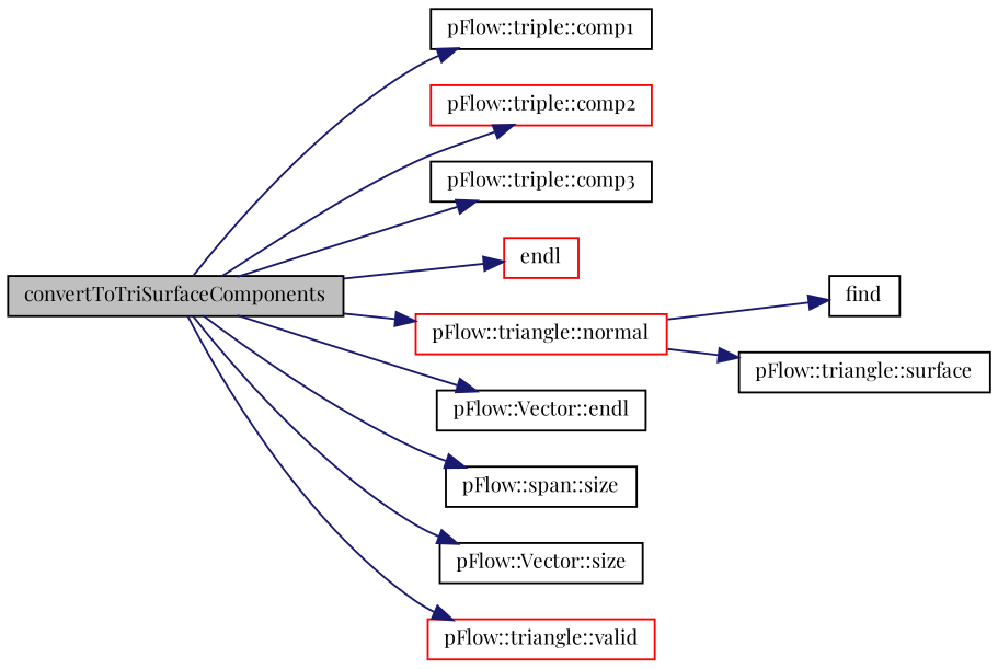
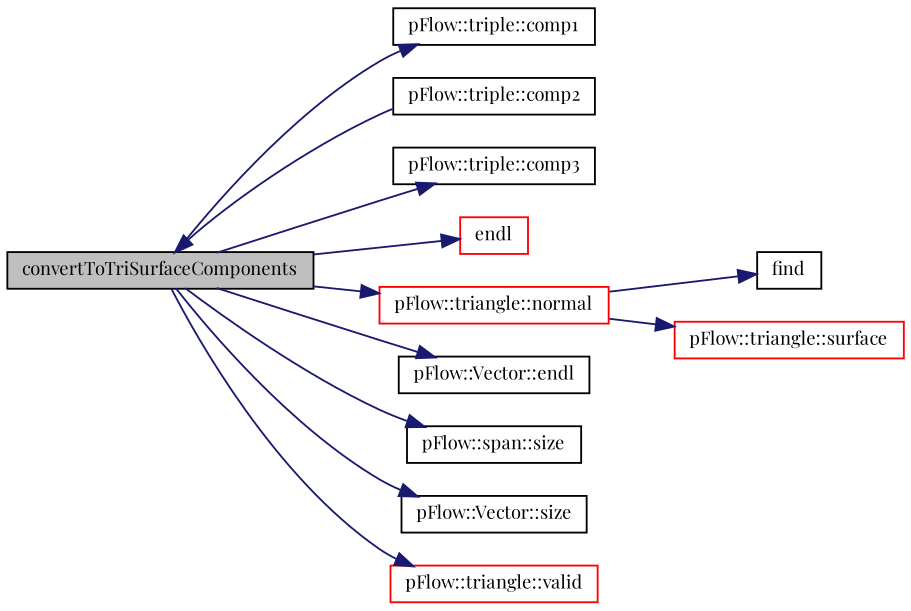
  digraph {
    fontname="Playfair Display"
    rankdir=LR
    node [color=black fillcolor=white fontname="Playfair Display" fontsize=10 shape=record style=filled]
    edge [color=midnightblue fontname="Playfair Display" fontsize=10 labelfontname=Helvetica labelfontsize=10 style=solid]
    n1 [fillcolor=grey75 fontcolor=black height=0.2 label=convertToTriSurfaceComponents width=0.4]
    n2 [height=0.2 label="pFlow::triple::comp1" width=0.4]
-   n3 [color=red height=0.2 label="pFlow::triple::comp2" width=0.4]
+   n3 [height=0.2 label="pFlow::triple::comp2" width=0.4]
    n4 [height=0.2 label="pFlow::triple::comp3" width=0.4]
    n5 [color=red height=0.2 label=endl width=0.4]
    n6 [color=red height=0.2 label="pFlow::triangle::normal" width=0.4]
    n7 [height=0.2 label="pFlow::Vector::endl" width=0.4]
    n8 [height=0.2 label="pFlow::span::size" width=0.4]
    n9 [height=0.2 label="pFlow::Vector::size" width=0.4]
    n10 [color=red height=0.2 label="pFlow::triangle::valid" width=0.4]
    n11 [height=0.2 label=find width=0.4]
-   n12 [height=0.2 label="pFlow::triangle::surface" width=0.4]
+   n12 [color=red height=0.2 label="pFlow::triangle::surface" width=0.4]
    n1 -> n2
-   n1 -> n3
+   n3 -> n1
    n1 -> n4
    n1 -> n5
    n1 -> n6
    n1 -> n7
    n1 -> n8
    n1 -> n9
    n1 -> n10
    n6 -> n11
    n6 -> n12
  }
